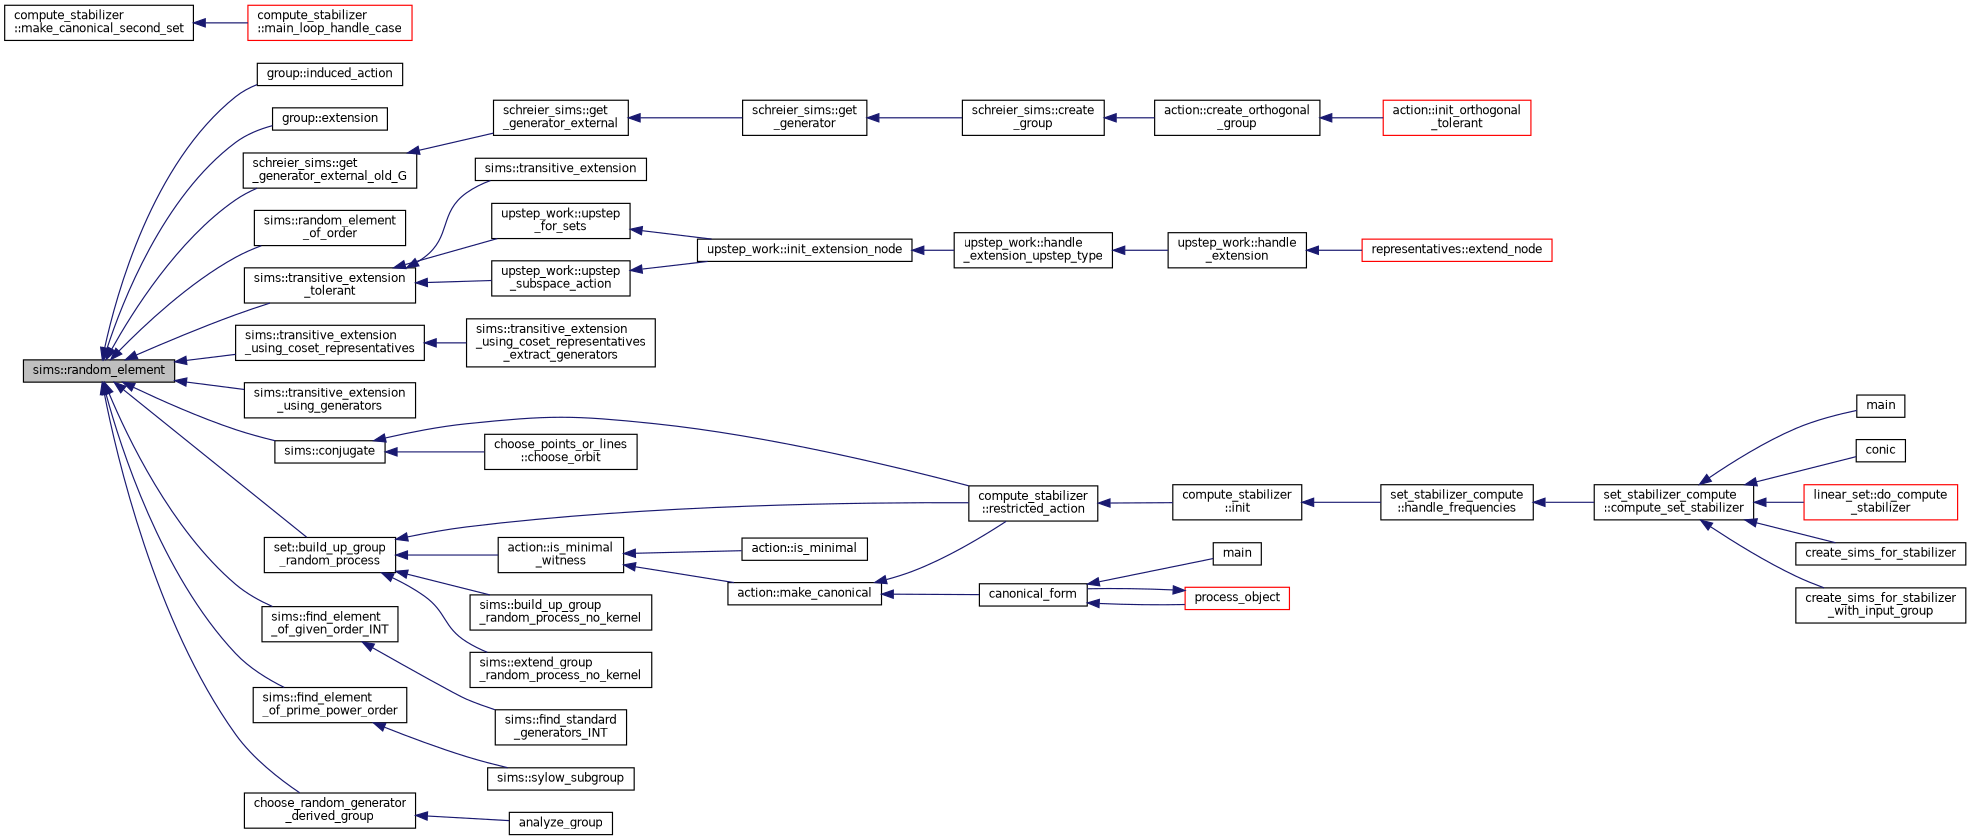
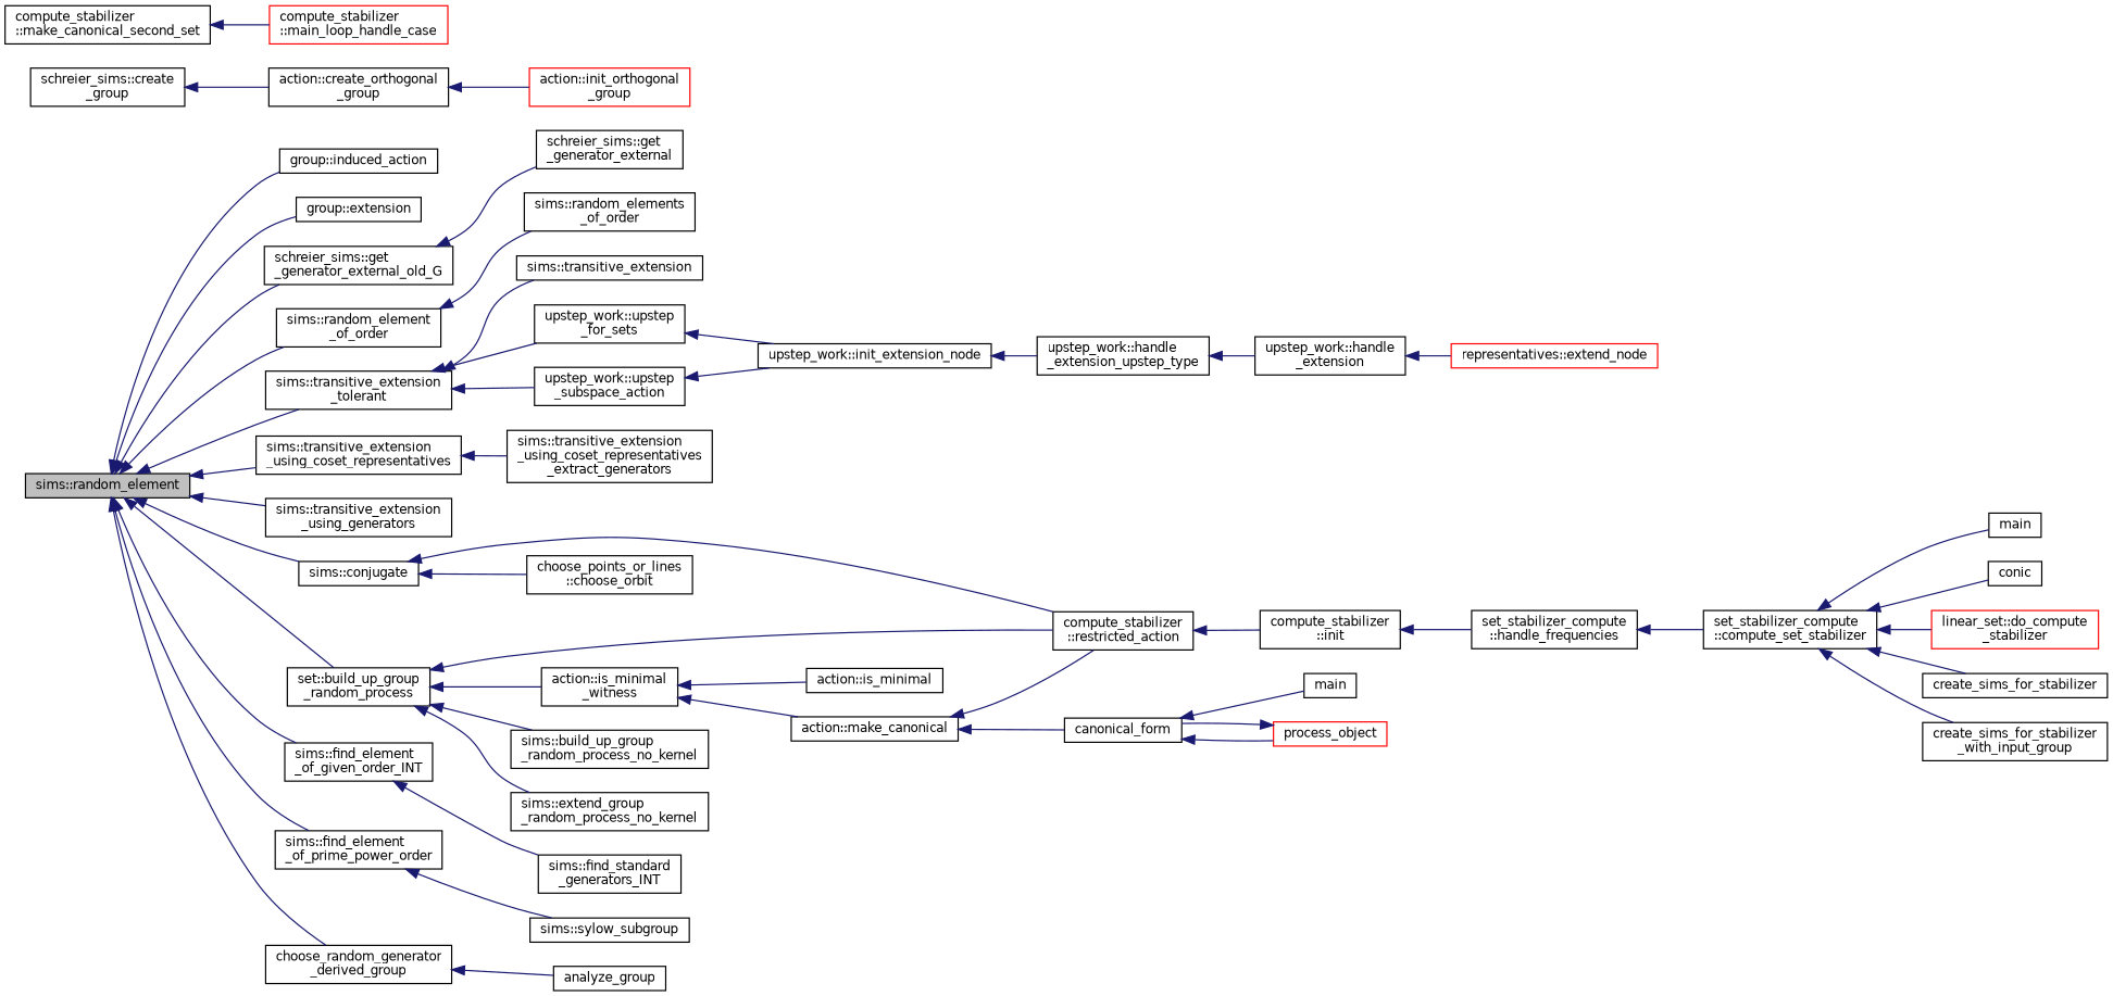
  digraph {
    rankdir=LR
    node [color=black fillcolor=white fontname=Helvetica fontsize=10 shape=record style=filled]
    edge [color=midnightblue dir=back fontname=Helvetica fontsize=10 labelfontname=Helvetica labelfontsize=10 style=solid]
    n1 [fillcolor=grey75 fontcolor=black height=0.2 label="sims::random_element" width=0.4]
    n2 [height=0.2 label="group::induced_action" width=0.4]
    n3 [height=0.2 label="group::extension" width=0.4]
    n4 [height=0.2 label="schreier_sims::get\l_generator_external_old_G" width=0.4]
    n5 [height=0.2 label="sims::random_element\l_of_order" width=0.4]
    n6 [height=0.2 label="sims::transitive_extension\l_tolerant" width=0.4]
    n7 [height=0.2 label="sims::transitive_extension\l_using_coset_representatives" width=0.4]
    n8 [height=0.2 label="sims::transitive_extension\l_using_generators" width=0.4]
    n9 [height=0.2 label="sims::conjugate" width=0.4]
    n10 [height=0.2 label="set::build_up_group\l_random_process" width=0.4]
    n11 [height=0.2 label="sims::find_element\l_of_given_order_INT" width=0.4]
    n12 [height=0.2 label="sims::find_element\l_of_prime_power_order" width=0.4]
    n13 [height=0.2 label="choose_random_generator\l_derived_group" width=0.4]
    n14 [height=0.2 label="schreier_sims::get\l_generator_external" width=0.4]
+   n15 [height=0.2 label="sims::random_elements\l_of_order" width=0.4]
    n16 [height=0.2 label="sims::transitive_extension" width=0.4]
    n17 [height=0.2 label="upstep_work::upstep\l_for_sets" width=0.4]
    n18 [height=0.2 label="upstep_work::upstep\l_subspace_action" width=0.4]
    n19 [height=0.2 label="sims::transitive_extension\l_using_coset_representatives\l_extract_generators" width=0.4]
    n20 [height=0.2 label="compute_stabilizer\l::restricted_action" width=0.4]
    n21 [height=0.2 label="choose_points_or_lines\l::choose_orbit" width=0.4]
    n22 [height=0.2 label="action::is_minimal\l_witness" width=0.4]
    n23 [height=0.2 label="sims::build_up_group\l_random_process_no_kernel" width=0.4]
    n24 [height=0.2 label="sims::extend_group\l_random_process_no_kernel" width=0.4]
    n25 [height=0.2 label="sims::find_standard\l_generators_INT" width=0.4]
    n26 [height=0.2 label="sims::sylow_subgroup" width=0.4]
    n27 [height=0.2 label=analyze_group width=0.4]
-   n28 [height=0.2 label="schreier_sims::get\l_generator" width=0.4]
    n29 [height=0.2 label="schreier_sims::create\l_group" width=0.4]
    n30 [height=0.2 label="action::create_orthogonal\l_group" width=0.4]
-   n31 [color=red height=0.2 label="action::init_orthogonal\l_tolerant" width=0.4]
+   n31 [color=red height=0.2 label="action::init_orthogonal\l_group" width=0.4]
    n32 [height=0.2 label="upstep_work::init_extension_node" width=0.4]
    n33 [height=0.2 label="upstep_work::handle\l_extension_upstep_type" width=0.4]
    n34 [height=0.2 label="upstep_work::handle\l_extension" width=0.4]
    n35 [color=red height=0.2 label="representatives::extend_node" width=0.4]
    n36 [height=0.2 label="compute_stabilizer\l::init" width=0.4]
    n37 [height=0.2 label="set_stabilizer_compute\l::handle_frequencies" width=0.4]
    n38 [height=0.2 label="set_stabilizer_compute\l::compute_set_stabilizer" width=0.4]
    n39 [height=0.2 label=main width=0.4]
    n40 [height=0.2 label=conic width=0.4]
    n41 [color=red height=0.2 label="linear_set::do_compute\l_stabilizer" width=0.4]
    n42 [height=0.2 label=create_sims_for_stabilizer width=0.4]
    n43 [height=0.2 label="create_sims_for_stabilizer\l_with_input_group" width=0.4]
    n44 [height=0.2 label="action::is_minimal" width=0.4]
    n45 [height=0.2 label="action::make_canonical" width=0.4]
    n46 [height=0.2 label=canonical_form width=0.4]
    n47 [height=0.2 label=main width=0.4]
    n48 [color=red height=0.2 label=process_object width=0.4]
    n49 [height=0.2 label="compute_stabilizer\l::make_canonical_second_set" width=0.4]
    n50 [color=red height=0.2 label="compute_stabilizer\l::main_loop_handle_case" width=0.4]
    n1 -> n2
    n1 -> n3
    n1 -> n4
    n1 -> n5
    n1 -> n6
    n1 -> n7
    n1 -> n8
    n1 -> n9
    n1 -> n10
    n1 -> n11
    n1 -> n12
    n1 -> n13
    n4 -> n14
+   n5 -> n15
    n6 -> n16
    n6 -> n17
    n6 -> n18
    n7 -> n19
    n9 -> n20
    n9 -> n21
    n10 -> n20
    n10 -> n22
    n10 -> n23
    n10 -> n24
    n11 -> n25
    n12 -> n26
    n13 -> n27
-   n14 -> n28
    n17 -> n32
    n18 -> n32
    n20 -> n36
    n22 -> n44
    n22 -> n45
-   n28 -> n29
    n29 -> n30
    n30 -> n31
    n32 -> n33
    n33 -> n34
    n34 -> n35
    n36 -> n37
    n37 -> n38
    n38 -> n39
    n38 -> n40
    n38 -> n41
    n38 -> n42
    n38 -> n43
    n45 -> n20
    n45 -> n46
    n46 -> n47
    n46 -> n48
    n48 -> n46
    n49 -> n50
  }
